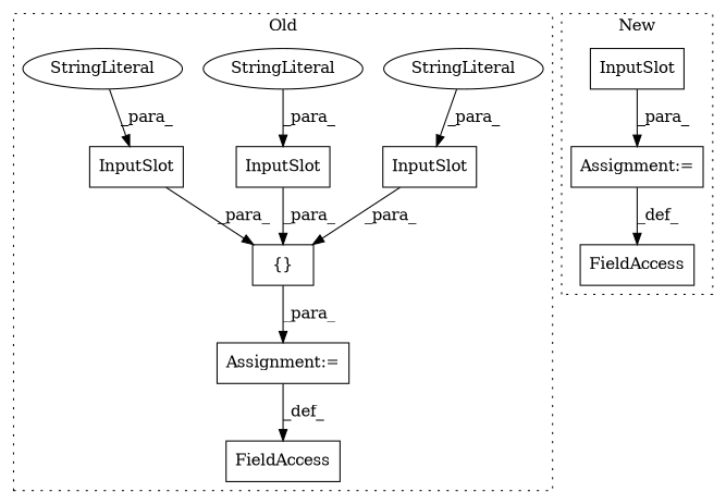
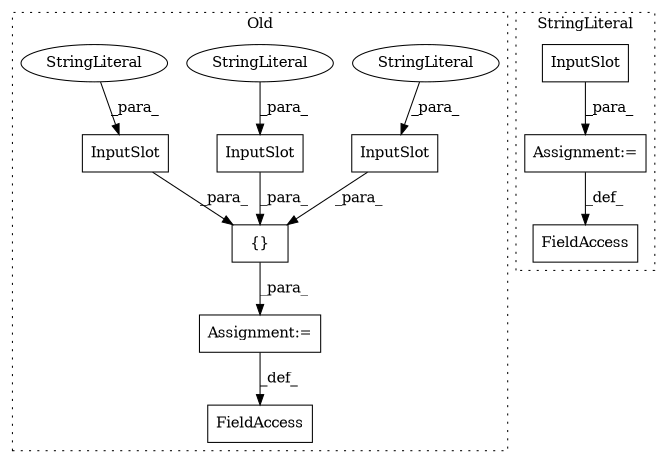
  digraph {
    node [a=32 l=10 s=15202 shape=box]
    n1 [a=4 l="1,1" label="{}" s="15230,15368"]
    n2 [a=22 label=FieldAccess]
    n3 [l="10,1" label=InputSlot s="15253,15282"]
    n4 [a=45 label=StringLiteral s=15263 shape=ellipse]
    n5 [a=7 l=1 label="Assignment:=" s=15212]
    n6 [l="10,1" label=InputSlot s="15341,15367"]
    n7 [a=45 l=11 label=StringLiteral s=15351 shape=ellipse]
    n8 [l="10,1" label=InputSlot s="15231,15251"]
    n9 [a=45 label=StringLiteral s=15241 shape=ellipse]
    n10 [l=11 label=InputSlot s=15211]
    n11 [a=7 l=1 label="Assignment:=" s=15210]
    n12 [a=22 l=8 label=FieldAccess]
    subgraph cluster_1 {
      label=Old
      style=dotted
      n1
      n2
      n3
      n4
      n5
      n6
      n7
      n8
      n9
    }
    subgraph cluster_2 {
-     label=New
+     label=StringLiteral
      style=dotted
      n10
      n11
      n12
    }
    n1 -> n5 [label=_para_]
    n3 -> n1 [label=_para_]
    n4 -> n3 [label=_para_]
    n5 -> n2 [label=_def_]
    n6 -> n1 [label=_para_]
    n7 -> n6 [label=_para_]
    n8 -> n1 [label=_para_]
    n9 -> n8 [label=_para_]
    n10 -> n11 [label=_para_]
    n11 -> n12 [label=_def_]
  }
